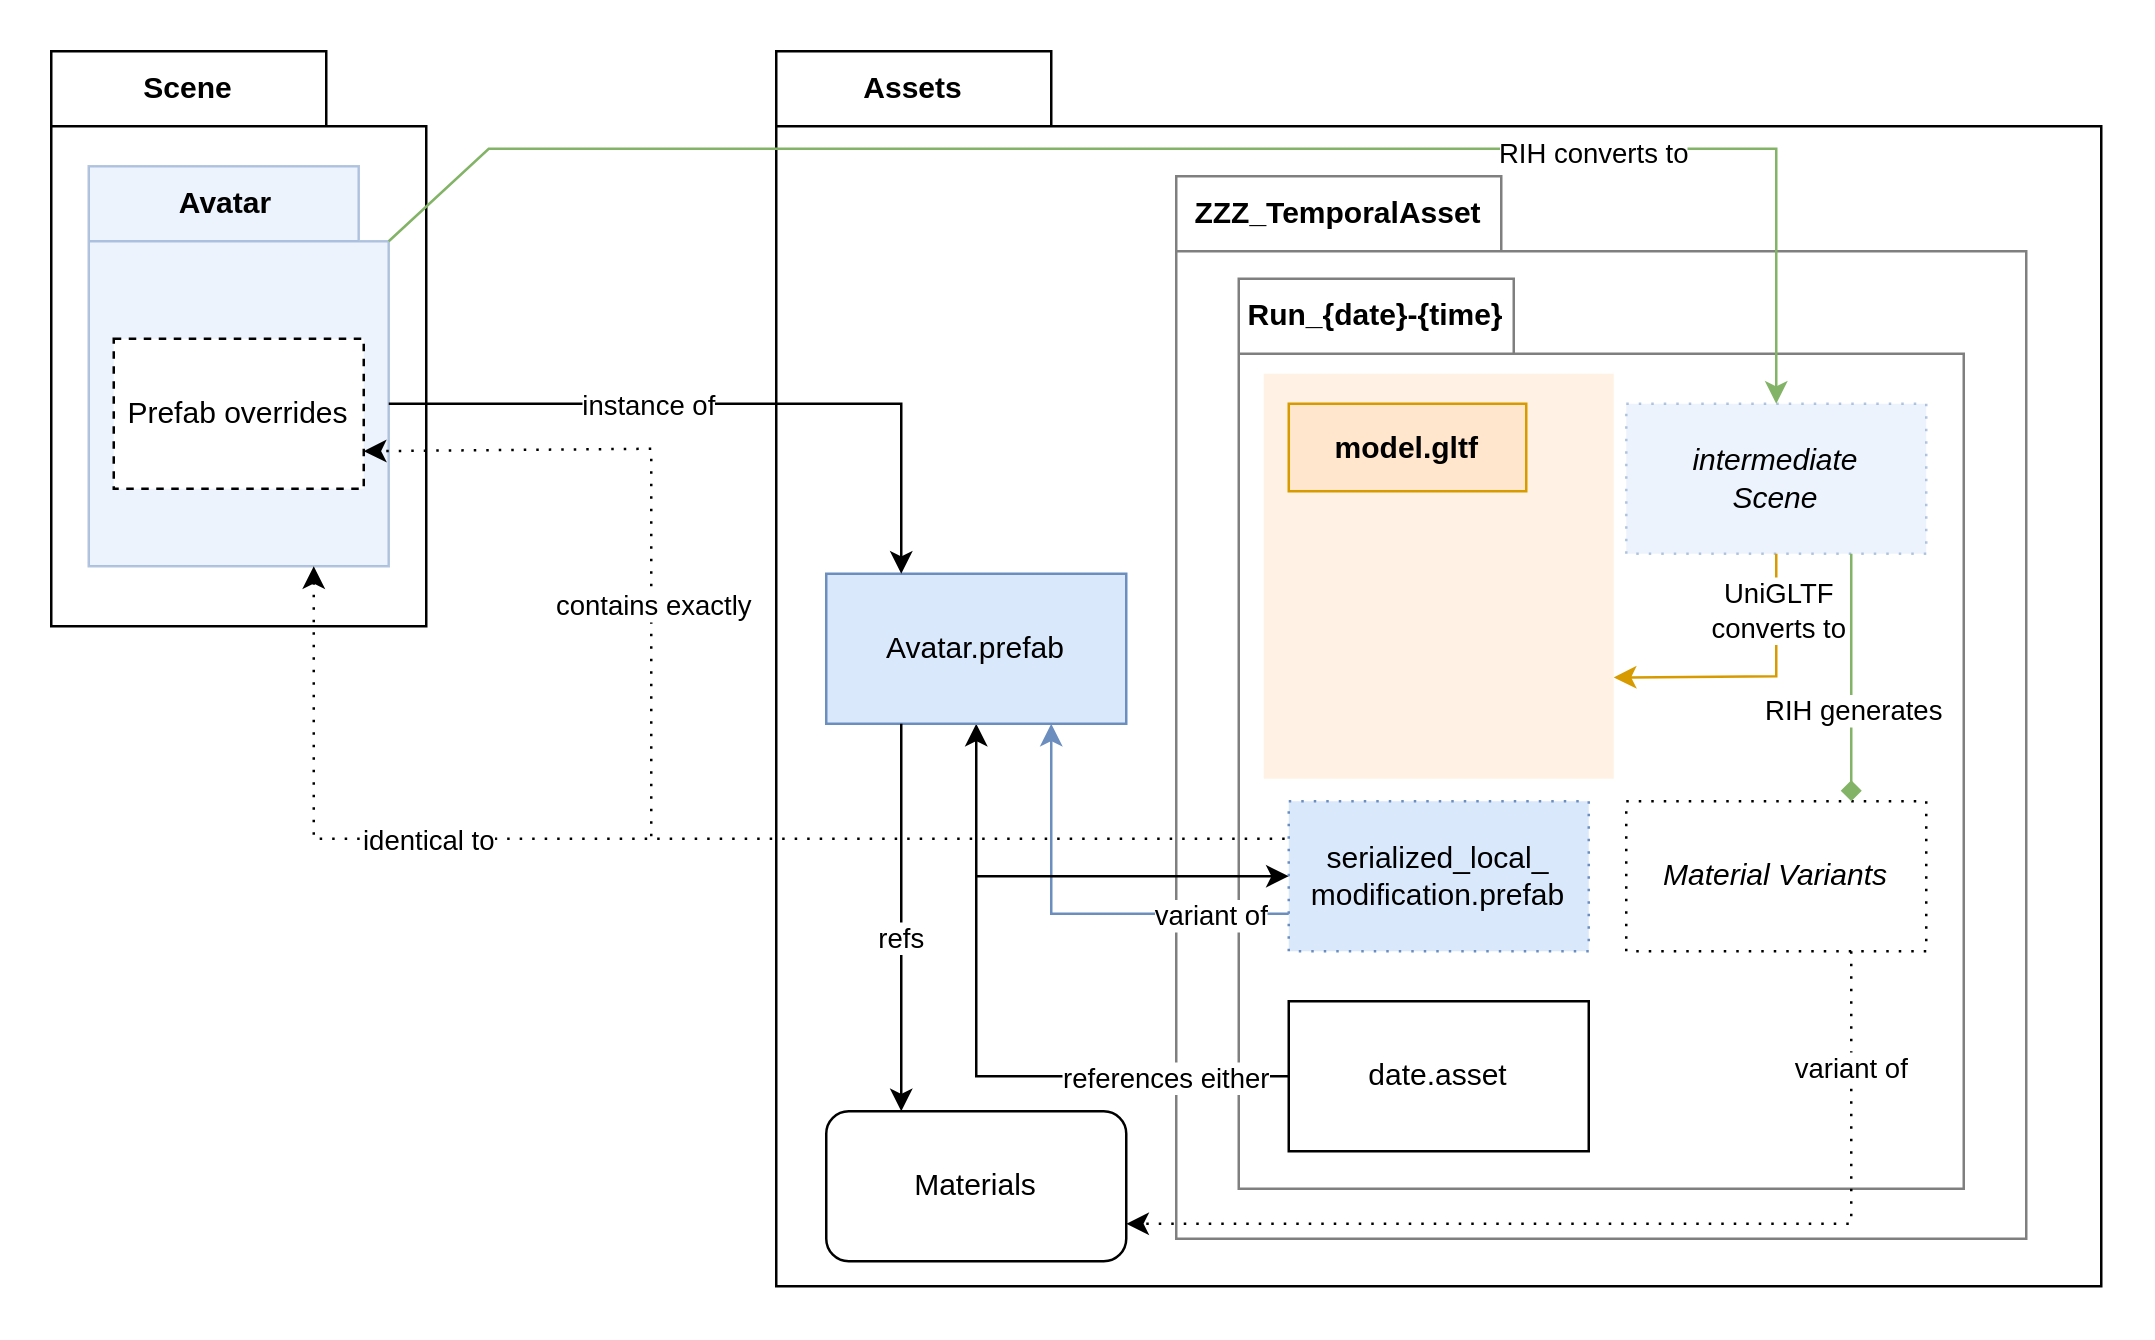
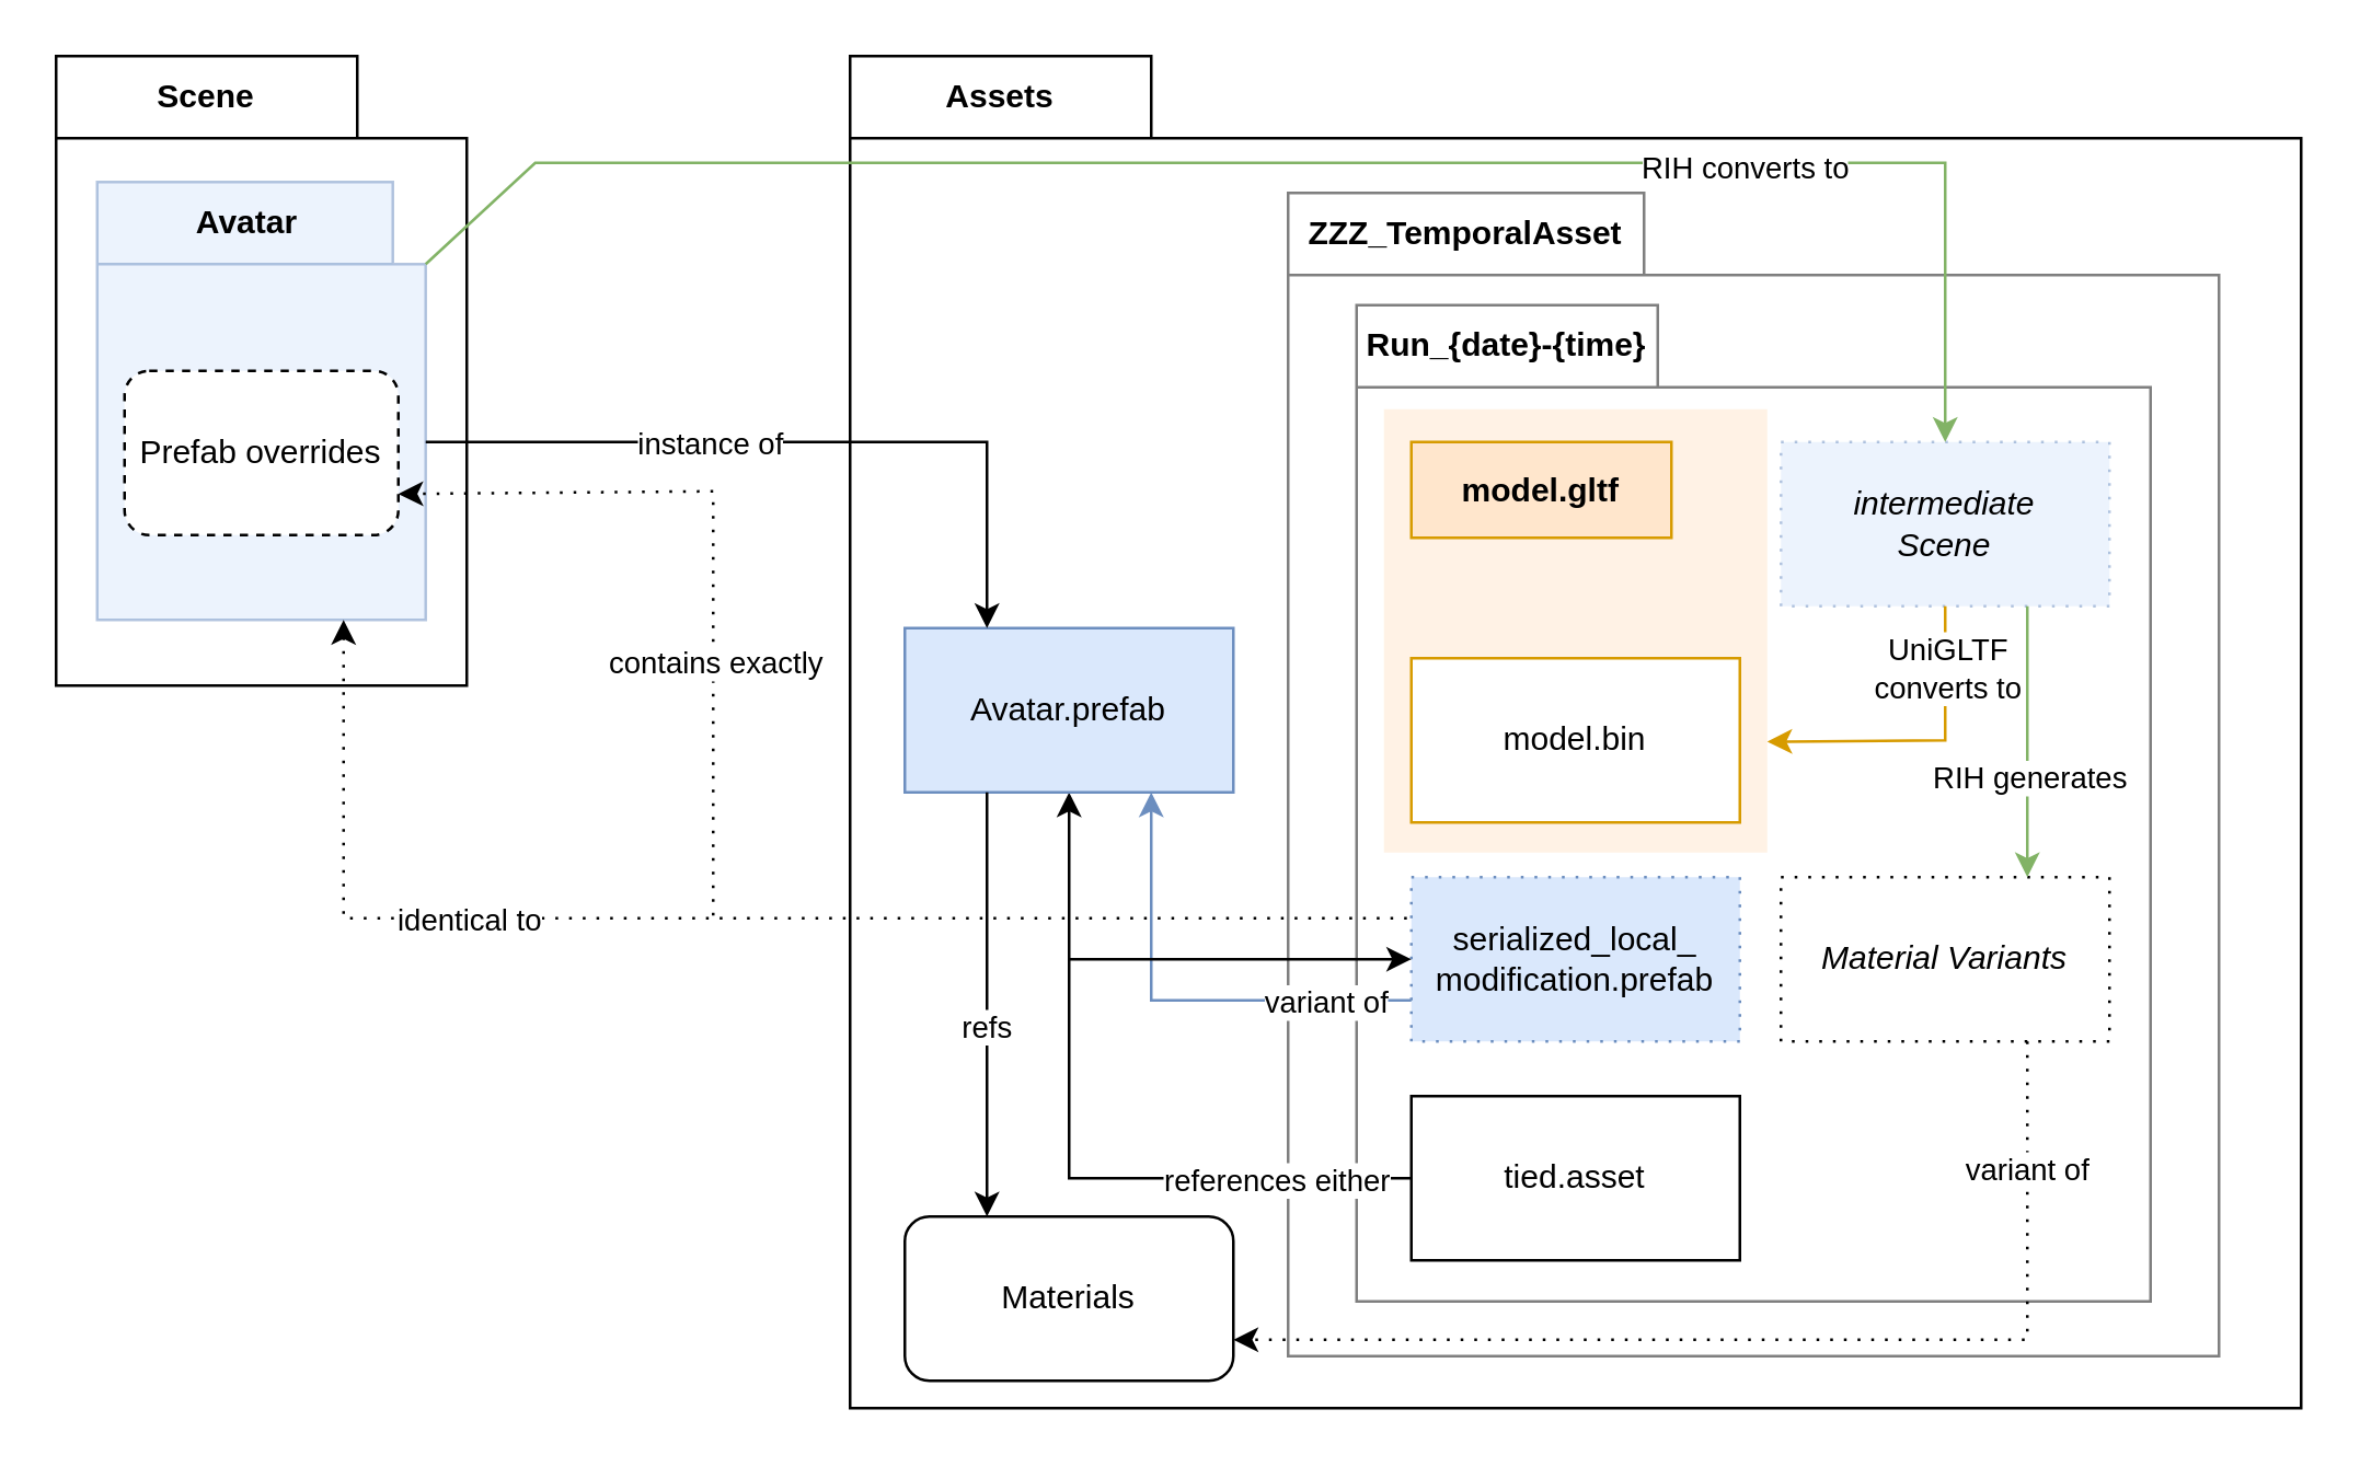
  <mxCell id="0" />
  <mxCell id="1" parent="0" />
  <mxCell id="2" value="Scene" style="shape=folder;fontStyle=1;tabWidth=110;tabHeight=30;tabPosition=left;html=1;boundedLbl=1;labelInHeader=1;container=1;collapsible=0;recursiveResize=0;whiteSpace=wrap;" parent="1" vertex="1"><mxGeometry x="20" y="20" width="150" height="230" as="geometry" /></mxCell>
  <mxCell id="3" value="Avatar" style="shape=folder;fontStyle=1;tabWidth=110;tabHeight=30;tabPosition=left;html=1;boundedLbl=1;labelInHeader=1;container=1;collapsible=0;recursiveResize=0;whiteSpace=wrap;fillColor=#dae8fc;strokeColor=#6c8ebf;opacity=50;" parent="2" vertex="1"><mxGeometry x="15" y="46" width="120" height="160" as="geometry" /></mxCell>
- <mxCell id="4" value="Prefab overrides" style="rounded=0;whiteSpace=wrap;html=1;dashed=1;" parent="3" vertex="1"><mxGeometry x="10" y="69" width="100" height="60" as="geometry" /></mxCell>
+ <mxCell id="4" value="Prefab overrides" style="whiteSpace=wrap;html=1;dashed=1;rounded=1;" parent="3" vertex="1"><mxGeometry x="10" y="69" width="100" height="60" as="geometry" /></mxCell>
  <mxCell id="5" value="Assets" style="shape=folder;fontStyle=1;tabWidth=110;tabHeight=30;tabPosition=left;html=1;boundedLbl=1;labelInHeader=1;container=1;collapsible=0;recursiveResize=0;whiteSpace=wrap;" parent="1" vertex="1"><mxGeometry x="310" y="20" width="530" height="494" as="geometry" /></mxCell>
  <mxCell id="6" value="ZZZ_TemporalAsset" style="shape=folder;fontStyle=1;tabWidth=130;tabHeight=30;tabPosition=left;html=1;boundedLbl=1;labelInHeader=1;container=1;collapsible=0;recursiveResize=0;whiteSpace=wrap;opacity=50;" parent="5" vertex="1"><mxGeometry x="160" y="50" width="340" height="425" as="geometry" /></mxCell>
  <mxCell id="7" value="Run_{date}-{time}" style="shape=folder;fontStyle=1;tabWidth=110;tabHeight=30;tabPosition=left;html=1;boundedLbl=1;labelInHeader=1;container=1;collapsible=0;recursiveResize=0;whiteSpace=wrap;opacity=50;" parent="6" vertex="1"><mxGeometry x="25" y="41" width="290" height="364" as="geometry" /></mxCell>
  <mxCell id="8" value="" style="rounded=0;whiteSpace=wrap;html=1;fillColor=#ffe6cc;strokeColor=none;opacity=50;" parent="7" vertex="1"><mxGeometry x="10" y="38" width="140" height="162" as="geometry" /></mxCell>
  <mxCell id="9" value="&lt;b&gt;model.gltf&lt;/b&gt;" style="rounded=0;whiteSpace=wrap;html=1;fillColor=#ffe6cc;strokeColor=#d79b00;" parent="7" vertex="1"><mxGeometry x="20" y="50" width="95" height="35" as="geometry" /></mxCell>
+ <mxCell id="10" value="model.bin" style="rounded=0;whiteSpace=wrap;html=1;fillColor=default;strokeColor=#d79b00;" parent="7" vertex="1"><mxGeometry x="20" y="129" width="120" height="60" as="geometry" /></mxCell>
  <mxCell id="11" value="serialized_local_&lt;br&gt;modification.prefab" style="rounded=0;whiteSpace=wrap;html=1;dashed=1;dashPattern=1 4;fillColor=#dae8fc;strokeColor=#6c8ebf;" parent="7" vertex="1"><mxGeometry x="20" y="209" width="120" height="60" as="geometry" /></mxCell>
- <mxCell id="12" value="date.asset" style="rounded=0;whiteSpace=wrap;html=1;" parent="7" vertex="1"><mxGeometry x="20" y="289" width="120" height="60" as="geometry" /></mxCell>
+ <mxCell id="12" value="tied.asset" style="rounded=0;whiteSpace=wrap;html=1;" parent="7" vertex="1"><mxGeometry x="20" y="289" width="120" height="60" as="geometry" /></mxCell>
  <mxCell id="13" value="&lt;div&gt;&lt;i&gt;intermediate&lt;/i&gt;&lt;/div&gt;&lt;div&gt;&lt;i&gt;Scene&lt;br&gt;&lt;/i&gt;&lt;/div&gt;" style="rounded=0;whiteSpace=wrap;html=1;fillColor=#dae8fc;strokeColor=#6c8ebf;opacity=50;dashed=1;dashPattern=1 4;" parent="7" vertex="1"><mxGeometry x="155" y="50" width="120" height="60" as="geometry" /></mxCell>
  <mxCell id="14" value="" style="endArrow=classic;html=1;rounded=0;entryX=1;entryY=0.75;entryDx=0;entryDy=0;fillColor=#ffe6cc;strokeColor=#d79b00;exitX=0.5;exitY=1;exitDx=0;exitDy=0;" parent="7" source="13" target="8" edge="1"><mxGeometry width="50" height="50" relative="1" as="geometry"><mxPoint x="215" y="123" as="sourcePoint" /><mxPoint x="215" y="153" as="targetPoint" /><Array as="points"><mxPoint x="215" y="159" /></Array></mxGeometry></mxCell>
  <mxCell id="15" value="UniGLTF&lt;br&gt;converts to" style="edgeLabel;html=1;align=center;verticalAlign=middle;resizable=0;points=[];" parent="14" vertex="1" connectable="0"><mxGeometry x="-0.616" relative="1" as="geometry"><mxPoint as="offset" /></mxGeometry></mxCell>
  <mxCell id="16" value="&lt;i&gt;Material Variants&lt;br&gt;&lt;/i&gt;" style="rounded=0;whiteSpace=wrap;html=1;dashed=1;dashPattern=1 4;" parent="7" vertex="1"><mxGeometry x="155" y="209" width="120" height="60" as="geometry" /></mxCell>
- <mxCell id="17" value="" style="endArrow=diamond;html=1;rounded=0;exitX=0.75;exitY=1;exitDx=0;exitDy=0;entryX=0.75;entryY=0;entryDx=0;entryDy=0;fillColor=#d5e8d4;strokeColor=#82b366;" parent="7" source="13" target="16" edge="1"><mxGeometry width="50" height="50" relative="1" as="geometry"><mxPoint x="125" y="263" as="sourcePoint" /><mxPoint x="175" y="213" as="targetPoint" /></mxGeometry></mxCell>
+ <mxCell id="17" value="" style="endArrow=classic;html=1;rounded=0;exitX=0.75;exitY=1;exitDx=0;exitDy=0;entryX=0.75;entryY=0;entryDx=0;entryDy=0;fillColor=#d5e8d4;strokeColor=#82b366;" parent="7" source="13" target="16" edge="1"><mxGeometry width="50" height="50" relative="1" as="geometry"><mxPoint x="125" y="263" as="sourcePoint" /><mxPoint x="175" y="213" as="targetPoint" /></mxGeometry></mxCell>
  <mxCell id="18" value="RIH generates" style="edgeLabel;html=1;align=center;verticalAlign=middle;resizable=0;points=[];" parent="17" vertex="1" connectable="0"><mxGeometry x="0.247" relative="1" as="geometry"><mxPoint as="offset" /></mxGeometry></mxCell>
  <mxCell id="19" value="" style="endArrow=classic;html=1;rounded=0;entryX=0.5;entryY=1;entryDx=0;entryDy=0;exitX=0;exitY=0.5;exitDx=0;exitDy=0;" parent="5" source="12" target="23" edge="1"><mxGeometry width="50" height="50" relative="1" as="geometry"><mxPoint x="90" y="380" as="sourcePoint" /><mxPoint x="80" y="210" as="targetPoint" /><Array as="points"><mxPoint x="80" y="410" /></Array></mxGeometry></mxCell>
  <mxCell id="20" value="references either" style="edgeLabel;html=1;align=center;verticalAlign=middle;resizable=0;points=[];" parent="19" vertex="1" connectable="0"><mxGeometry x="-0.509" relative="1" as="geometry"><mxPoint x="15" as="offset" /></mxGeometry></mxCell>
  <mxCell id="21" value="" style="endArrow=classic;html=1;rounded=0;exitX=0;exitY=0.75;exitDx=0;exitDy=0;entryX=0.75;entryY=1;entryDx=0;entryDy=0;fillColor=#dae8fc;strokeColor=#6c8ebf;" parent="5" source="11" target="23" edge="1"><mxGeometry width="50" height="50" relative="1" as="geometry"><mxPoint x="40" y="270" as="sourcePoint" /><mxPoint x="110" y="210" as="targetPoint" /><Array as="points"><mxPoint x="110" y="345" /></Array></mxGeometry></mxCell>
  <mxCell id="22" value="variant of" style="edgeLabel;html=1;align=center;verticalAlign=middle;resizable=0;points=[];" parent="21" vertex="1" connectable="0"><mxGeometry x="-0.378" relative="1" as="geometry"><mxPoint x="21" as="offset" /></mxGeometry></mxCell>
  <mxCell id="23" value="Avatar.prefab" style="rounded=0;whiteSpace=wrap;html=1;fillColor=#dae8fc;strokeColor=#6c8ebf;" parent="5" vertex="1"><mxGeometry x="20" y="209" width="120" height="60" as="geometry" /></mxCell>
  <mxCell id="24" value="Materials" style="whiteSpace=wrap;html=1;rounded=1;" parent="5" vertex="1"><mxGeometry x="20" y="424" width="120" height="60" as="geometry" /></mxCell>
  <mxCell id="25" value="" style="endArrow=classic;html=1;rounded=0;entryX=0.25;entryY=0;entryDx=0;entryDy=0;exitX=0.25;exitY=1;exitDx=0;exitDy=0;" parent="5" source="23" target="24" edge="1"><mxGeometry width="50" height="50" relative="1" as="geometry"><mxPoint x="85" y="374" as="sourcePoint" /><mxPoint x="135" y="324" as="targetPoint" /></mxGeometry></mxCell>
  <mxCell id="26" value="refs" style="edgeLabel;html=1;align=center;verticalAlign=middle;resizable=0;points=[];" parent="25" vertex="1" connectable="0"><mxGeometry x="0.103" y="-1" relative="1" as="geometry"><mxPoint as="offset" /></mxGeometry></mxCell>
  <mxCell id="27" value="" style="endArrow=classic;html=1;rounded=0;entryX=1;entryY=0.75;entryDx=0;entryDy=0;exitX=0.75;exitY=1;exitDx=0;exitDy=0;dashed=1;dashPattern=1 4;" parent="5" source="16" target="24" edge="1"><mxGeometry width="50" height="50" relative="1" as="geometry"><mxPoint x="310" y="404" as="sourcePoint" /><mxPoint x="360" y="354" as="targetPoint" /><Array as="points"><mxPoint x="430" y="469" /></Array></mxGeometry></mxCell>
  <mxCell id="28" value="variant of" style="edgeLabel;html=1;align=center;verticalAlign=middle;resizable=0;points=[];" parent="27" vertex="1" connectable="0"><mxGeometry x="-0.769" y="-1" relative="1" as="geometry"><mxPoint as="offset" /></mxGeometry></mxCell>
  <mxCell id="29" value="" style="endArrow=classic;html=1;rounded=0;exitX=0;exitY=0;exitDx=120;exitDy=95;exitPerimeter=0;entryX=0.25;entryY=0;entryDx=0;entryDy=0;" parent="1" source="3" target="23" edge="1"><mxGeometry width="50" height="50" relative="1" as="geometry"><mxPoint x="260" y="210" as="sourcePoint" /><mxPoint x="329.4" y="161.04" as="targetPoint" /><Array as="points"><mxPoint x="360" y="161" /></Array></mxGeometry></mxCell>
  <mxCell id="30" value="instance of" style="edgeLabel;html=1;align=center;verticalAlign=middle;resizable=0;points=[];" parent="29" vertex="1" connectable="0"><mxGeometry x="-0.425" relative="1" as="geometry"><mxPoint x="25" as="offset" /></mxGeometry></mxCell>
  <mxCell id="31" value="" style="endArrow=classic;html=1;rounded=0;entryX=0;entryY=0.5;entryDx=0;entryDy=0;" parent="1" target="11" edge="1"><mxGeometry width="50" height="50" relative="1" as="geometry"><mxPoint x="390" y="350" as="sourcePoint" /><mxPoint x="450" y="320" as="targetPoint" /></mxGeometry></mxCell>
  <mxCell id="32" value="" style="html=1;rounded=0;exitX=0.75;exitY=1;exitDx=0;exitDy=0;exitPerimeter=0;entryX=0;entryY=0.25;entryDx=0;entryDy=0;endArrow=none;endFill=0;dashed=1;dashPattern=1 4;startArrow=classic;startFill=1;" parent="1" source="3" target="11" edge="1"><mxGeometry width="100" relative="1" as="geometry"><mxPoint x="325" y="280" as="sourcePoint" /><mxPoint x="425" y="280" as="targetPoint" /><Array as="points"><mxPoint x="125" y="335" /></Array></mxGeometry></mxCell>
  <mxCell id="33" value="identical to" style="edgeLabel;html=1;align=center;verticalAlign=middle;resizable=0;points=[];" parent="32" vertex="1" connectable="0"><mxGeometry x="0.037" relative="1" as="geometry"><mxPoint x="-105" as="offset" /></mxGeometry></mxCell>
  <mxCell id="34" value="" style="endArrow=classic;html=1;rounded=0;fillColor=#d5e8d4;strokeColor=#82b366;exitX=0;exitY=0;exitDx=120;exitDy=30;exitPerimeter=0;entryX=0.5;entryY=0;entryDx=0;entryDy=0;" parent="1" source="3" target="13" edge="1"><mxGeometry width="50" height="50" relative="1" as="geometry"><mxPoint x="215" y="399" as="sourcePoint" /><mxPoint x="265" y="349" as="targetPoint" /><Array as="points"><mxPoint x="195" y="59" /><mxPoint x="710" y="59" /></Array></mxGeometry></mxCell>
  <mxCell id="35" value="RIH converts to" style="edgeLabel;html=1;align=center;verticalAlign=middle;resizable=0;points=[];" parent="34" vertex="1" connectable="0"><mxGeometry x="0.478" y="-1" relative="1" as="geometry"><mxPoint as="offset" /></mxGeometry></mxCell>
  <mxCell id="36" value="" style="endArrow=classic;html=1;rounded=0;entryX=1;entryY=0.75;entryDx=0;entryDy=0;dashed=1;dashPattern=1 4;" parent="1" target="4" edge="1"><mxGeometry width="50" height="50" relative="1" as="geometry"><mxPoint x="260" y="334" as="sourcePoint" /><mxPoint x="435" y="279" as="targetPoint" /><Array as="points"><mxPoint x="260" y="179" /></Array></mxGeometry></mxCell>
  <mxCell id="37" value="contains exactly" style="edgeLabel;html=1;align=center;verticalAlign=middle;resizable=0;points=[];" parent="36" vertex="1" connectable="0"><mxGeometry x="-0.308" relative="1" as="geometry"><mxPoint as="offset" /></mxGeometry></mxCell>
